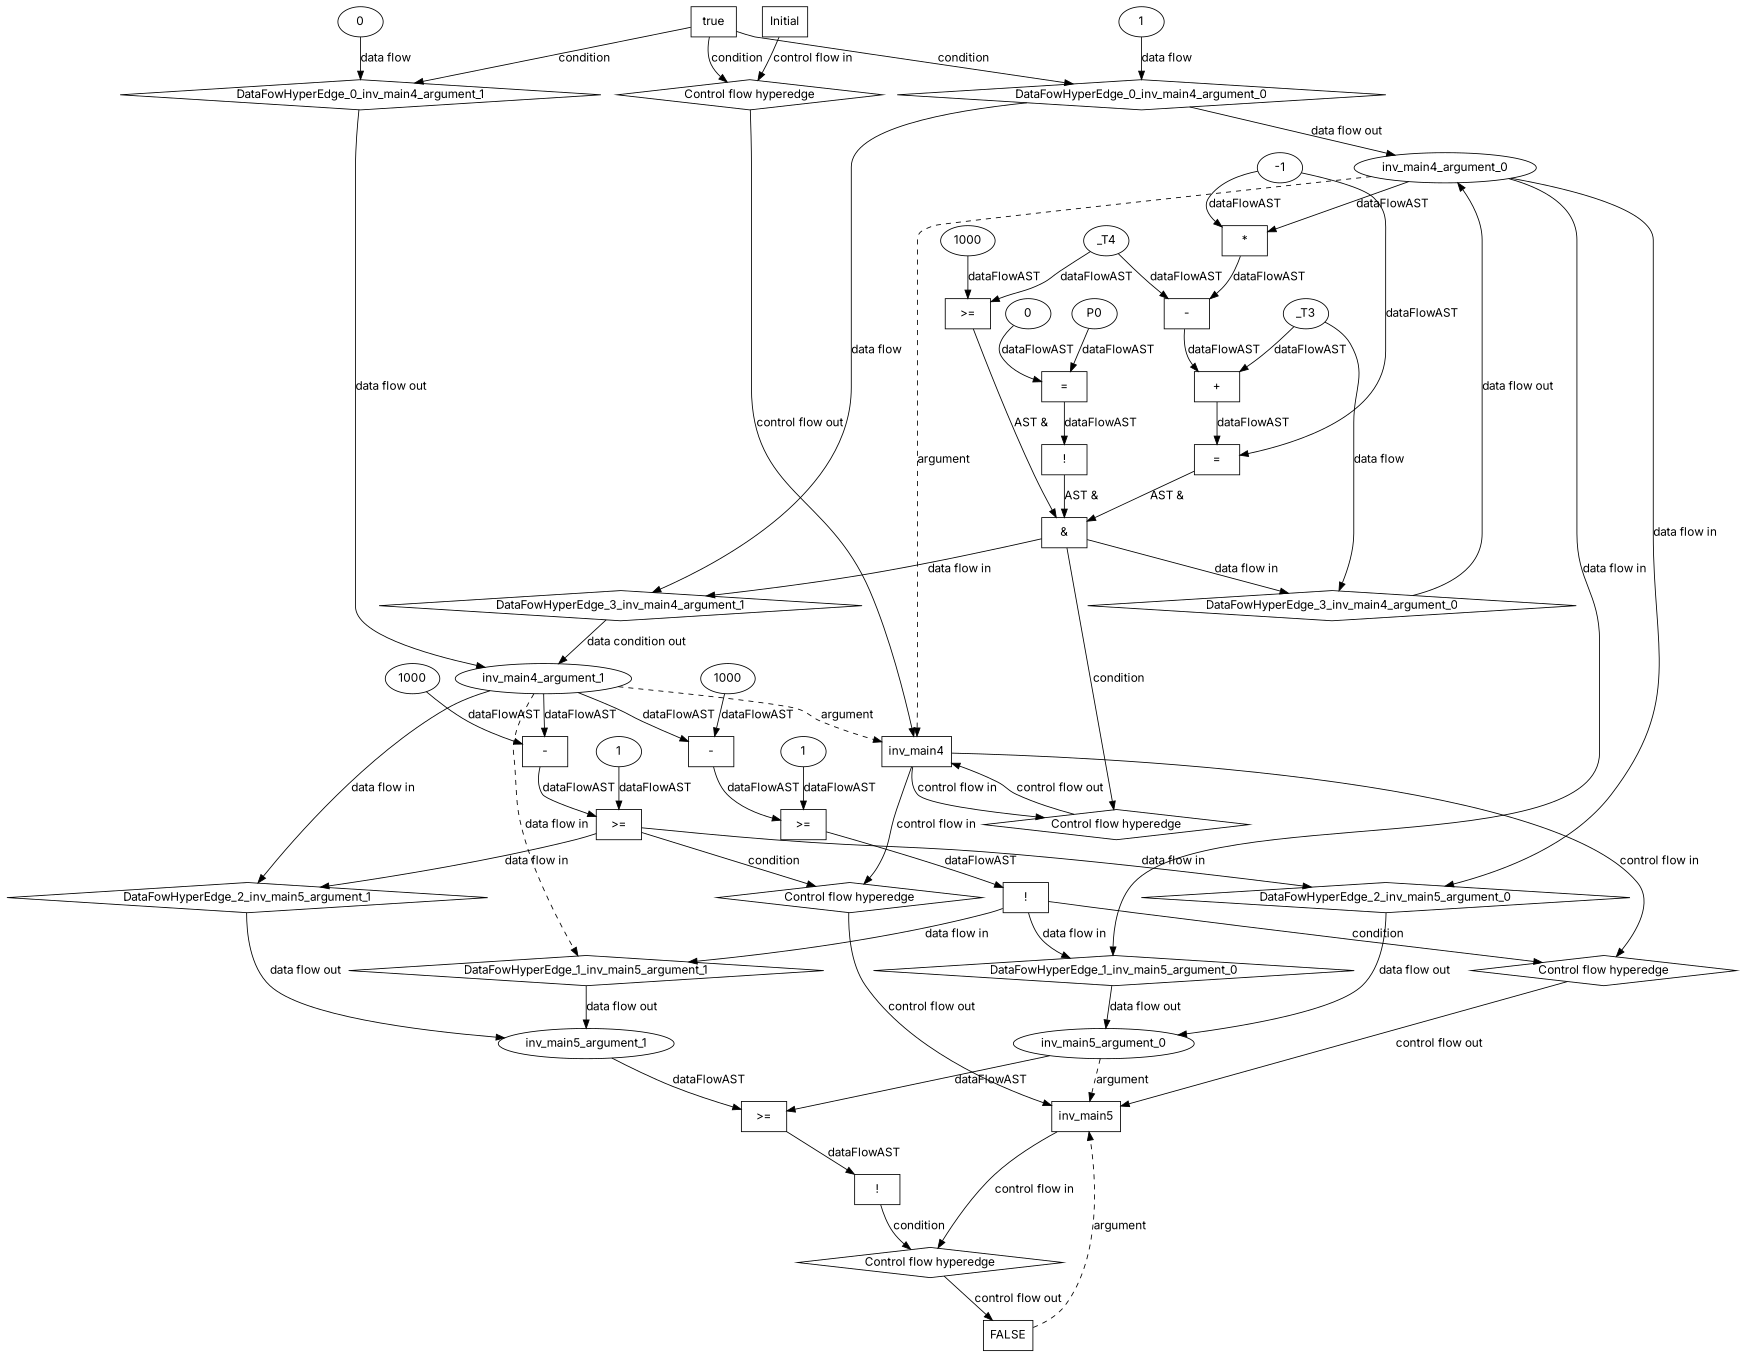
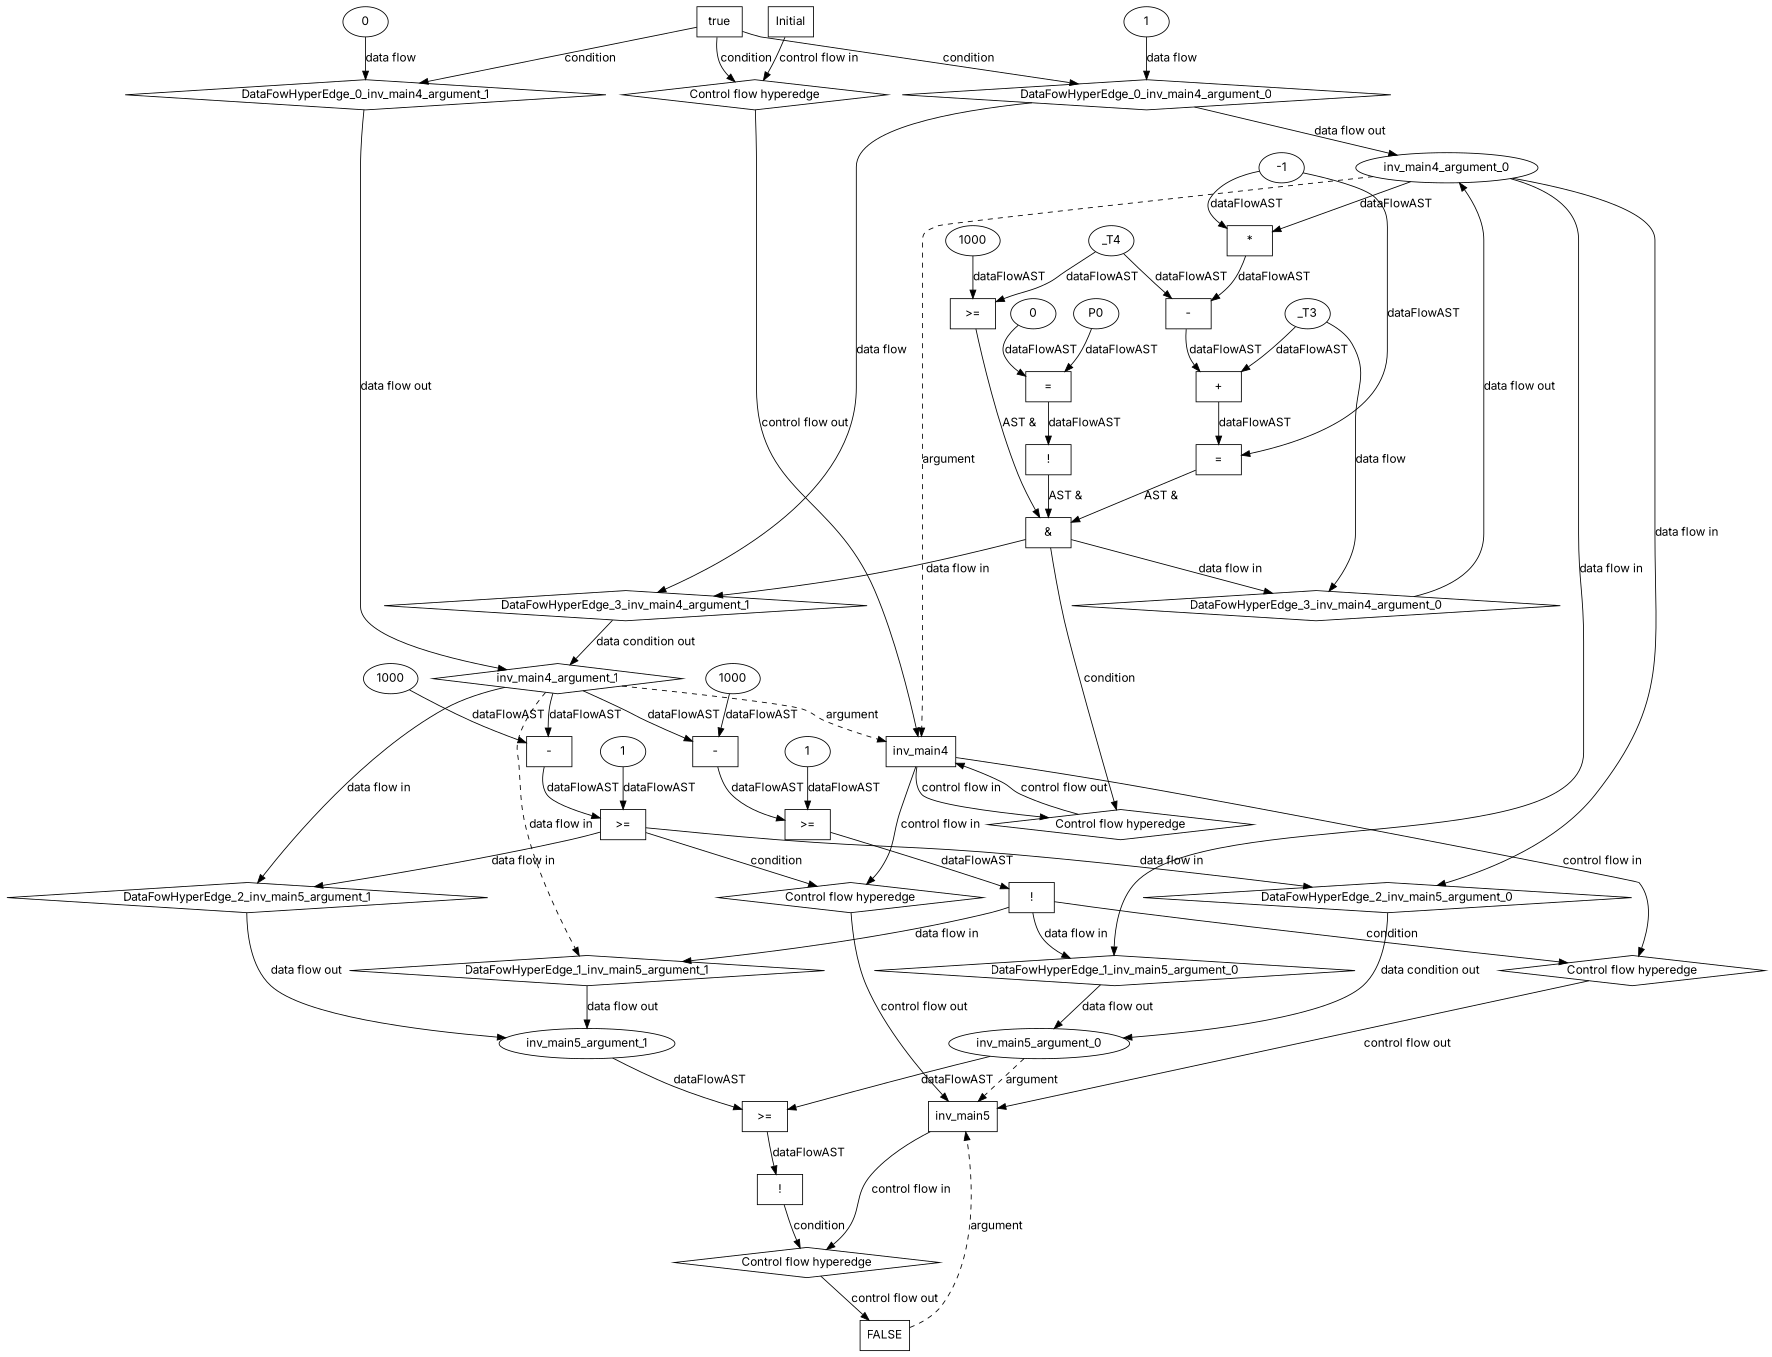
  digraph {
    fontname=Inter
    node [fontname=Inter nodeName=argument0 shape=rect]
    edge [fontname=Inter]
    n1 [label=inv_main4 nodeName=inv_main4]
    n2 [label="Control flow hyperedge" nodeName=ControlFowHyperEdge_1 shape=diamond]
    n3 [label="Control flow hyperedge" nodeName=ControlFowHyperEdge_2 shape=diamond]
    n4 [label="Control flow hyperedge" nodeName=ControlFowHyperEdge_3 shape=diamond]
    n5 [label=inv_main5 nodeName=inv_main5]
    n6 [label="Control flow hyperedge" nodeName=ControlFowHyperEdge_4 shape=diamond]
    n7 [label=FALSE nodeName=FALSE]
    n8 [label=Initial nodeName=Initial]
    n9 [label="Control flow hyperedge" nodeName=ControlFowHyperEdge_0 shape=diamond]
    n10 [label=inv_main4_argument_0 shape=oval]
    n11 [label="*" nodeName=xxxinv_main4___inv_main4_3xxxguard2_node_4]
    n12 [label=DataFowHyperEdge_1_inv_main5_argument_0 nodeName=DataFowHyperEdge_1_inv_main5_argument_0 shape=diamond]
    n13 [label=DataFowHyperEdge_2_inv_main5_argument_0 nodeName=DataFowHyperEdge_2_inv_main5_argument_0 shape=diamond]
    n14 [label="-" nodeName=xxxinv_main4___inv_main4_3xxxguard2_node_3]
    n15 [label=inv_main5_argument_0 shape=oval]
-   n16 [label=inv_main4_argument_1 nodeName=argument1 shape=oval]
+   n16 [label=inv_main4_argument_1 nodeName=argument1 shape=diamond]
    n17 [label="-" nodeName=xxxinv_main5___inv_main4_1xxxguard_0_node_2]
    n18 [label="-" nodeName=xxxinv_main5___inv_main4_2xxxguard_0_node_1]
    n19 [label=DataFowHyperEdge_1_inv_main5_argument_1 nodeName=DataFowHyperEdge_1_inv_main5_argument_1 shape=diamond]
    n20 [label=DataFowHyperEdge_2_inv_main5_argument_1 nodeName=DataFowHyperEdge_2_inv_main5_argument_1 shape=diamond]
    n21 [label=">=" nodeName=xxxinv_main5___inv_main4_1xxxguard_0_node_1]
    n22 [label=">=" nodeName=xxxinv_main5___inv_main4_2xxxguard_0_node_0]
    n23 [label=inv_main5_argument_1 nodeName=argument1 shape=oval]
    n24 [label=">=" nodeName=xxxFALSE___inv_main5_4xxxguard_0_node_1]
    n25 [label="!" nodeName=xxxFALSE___inv_main5_4xxxguard_0_node_0]
    n26 [label=true nodeName=true_0]
    n27 [label=DataFowHyperEdge_0_inv_main4_argument_0 nodeName=DataFowHyperEdge_0_inv_main4_argument_0 shape=diamond]
    n28 [label=DataFowHyperEdge_0_inv_main4_argument_1 nodeName=DataFowHyperEdge_0_inv_main4_argument_1 shape=diamond]
    n29 [label=DataFowHyperEdge_3_inv_main4_argument_1 nodeName=DataFowHyperEdge_3_inv_main4_argument_1 shape=diamond]
    n30 [label=1 nodeName=xxxinv_main4___Initial_0xxxdataFlow_0_node_0 shape=""]
    n31 [label=0 nodeName=xxxinv_main4___Initial_0xxxdataFlow1_node_0 shape=""]
    n32 [label="!" nodeName=xxxinv_main5___inv_main4_1xxxguard_0_node_0]
    n33 [label=1000 nodeName=xxxinv_main5___inv_main4_1xxxguard_0_node_3 shape=""]
    n34 [label=1 nodeName=xxxinv_main5___inv_main4_1xxxguard_0_node_5 shape=""]
    n35 [label=1000 nodeName=xxxinv_main5___inv_main4_2xxxguard_0_node_2 shape=""]
    n36 [label=1 nodeName=xxxinv_main5___inv_main4_2xxxguard_0_node_4 shape=""]
    n37 [label="&" nodeName=xxxinv_main4___inv_main4_3xxx_and]
    n38 [label=DataFowHyperEdge_3_inv_main4_argument_0 nodeName=DataFowHyperEdge_3_inv_main4_argument_0 shape=diamond]
    n39 [label=">=" nodeName=xxxinv_main4___inv_main4_3xxxguard_0_node_0]
    n40 [label=1000 nodeName=xxxinv_main4___inv_main4_3xxxguard_0_node_1 shape=""]
    n41 [label=_T4 nodeName=xxxinv_main4___inv_main4_3xxxdataFlow1_node_0 shape=""]
    n42 [label="+" nodeName=xxxinv_main4___inv_main4_3xxxguard2_node_1]
    n43 [label="!" nodeName=xxxinv_main4___inv_main4_3xxxguard1_node_0]
    n44 [label="=" nodeName=xxxinv_main4___inv_main4_3xxxguard1_node_1]
    n45 [label=P0 nodeName=xxxinv_main4___inv_main4_3xxxguard1_node_2 shape=""]
    n46 [label=0 nodeName=xxxinv_main4___inv_main4_3xxxguard1_node_3 shape=""]
    n47 [label="=" nodeName=xxxinv_main4___inv_main4_3xxxguard2_node_0]
    n48 [label=-1 nodeName=xxxinv_main4___inv_main4_3xxxguard2_node_5 shape=""]
    n49 [label=_T3 nodeName=xxxinv_main4___inv_main4_3xxxdataFlow_0_node_0 shape=""]
    n1 -> n2 [label="control flow in"]
    n1 -> n3 [label="control flow in"]
    n1 -> n4 [label="control flow in"]
    n2 -> n5 [label="control flow out"]
    n3 -> n5 [label="control flow out"]
    n4 -> n1 [label="control flow out"]
    n5 -> n6 [label="control flow in"]
    n6 -> n7 [label="control flow out"]
    n7 -> n5 [label=argument style=dashed]
    n8 -> n9 [label="control flow in"]
    n9 -> n1 [label="control flow out"]
    n10 -> n1 [label=argument style=dashed]
    n10 -> n11 [label=dataFlowAST]
    n10 -> n12 [label="data flow in"]
    n10 -> n13 [label="data flow in"]
    n11 -> n14 [label=dataFlowAST]
    n12 -> n15 [label="data flow out"]
-   n13 -> n15 [label="data flow out"]
+   n13 -> n15 [label="data condition out"]
    n14 -> n42 [label=dataFlowAST]
    n15 -> n5 [label=argument style=dashed]
    n15 -> n24 [label=dataFlowAST]
    n16 -> n1 [label=argument style=dashed]
    n16 -> n17 [label=dataFlowAST]
    n16 -> n18 [label=dataFlowAST]
    n16 -> n19 [label="data flow in" style=dashed]
    n16 -> n20 [label="data flow in"]
    n17 -> n21 [label=dataFlowAST]
    n18 -> n22 [label=dataFlowAST]
    n19 -> n23 [label="data flow out"]
    n20 -> n23 [label="data flow out"]
    n21 -> n32 [label=dataFlowAST]
    n22 -> n3 [label=condition]
    n22 -> n13 [label="data flow in"]
    n22 -> n20 [label="data flow in"]
    n23 -> n24 [label=dataFlowAST]
    n24 -> n25 [label=dataFlowAST]
    n25 -> n6 [label=condition]
    n26 -> n9 [label=condition]
    n26 -> n27 [label=condition]
    n26 -> n28 [label=condition]
    n27 -> n10 [label="data flow out"]
    n27 -> n29 [label="data flow"]
    n28 -> n16 [label="data flow out"]
    n29 -> n16 [label="data condition out"]
    n30 -> n27 [label="data flow"]
    n31 -> n28 [label="data flow"]
    n32 -> n2 [label=condition]
    n32 -> n12 [label="data flow in"]
    n32 -> n19 [label="data flow in"]
    n33 -> n17 [label=dataFlowAST]
    n34 -> n21 [label=dataFlowAST]
    n35 -> n18 [label=dataFlowAST]
    n36 -> n22 [label=dataFlowAST]
    n37 -> n4 [label=condition]
    n37 -> n29 [label="data flow in"]
    n37 -> n38 [label="data flow in"]
    n38 -> n10 [label="data flow out"]
    n39 -> n37 [label="AST &"]
    n40 -> n39 [label=dataFlowAST]
    n41 -> n14 [label=dataFlowAST]
    n41 -> n39 [label=dataFlowAST]
    n42 -> n47 [label=dataFlowAST]
    n43 -> n37 [label="AST &"]
    n44 -> n43 [label=dataFlowAST]
    n45 -> n44 [label=dataFlowAST]
    n46 -> n44 [label=dataFlowAST]
    n47 -> n37 [label="AST &"]
    n48 -> n11 [label=dataFlowAST]
    n48 -> n47 [label=dataFlowAST]
    n49 -> n38 [label="data flow"]
    n49 -> n42 [label=dataFlowAST]
  }
